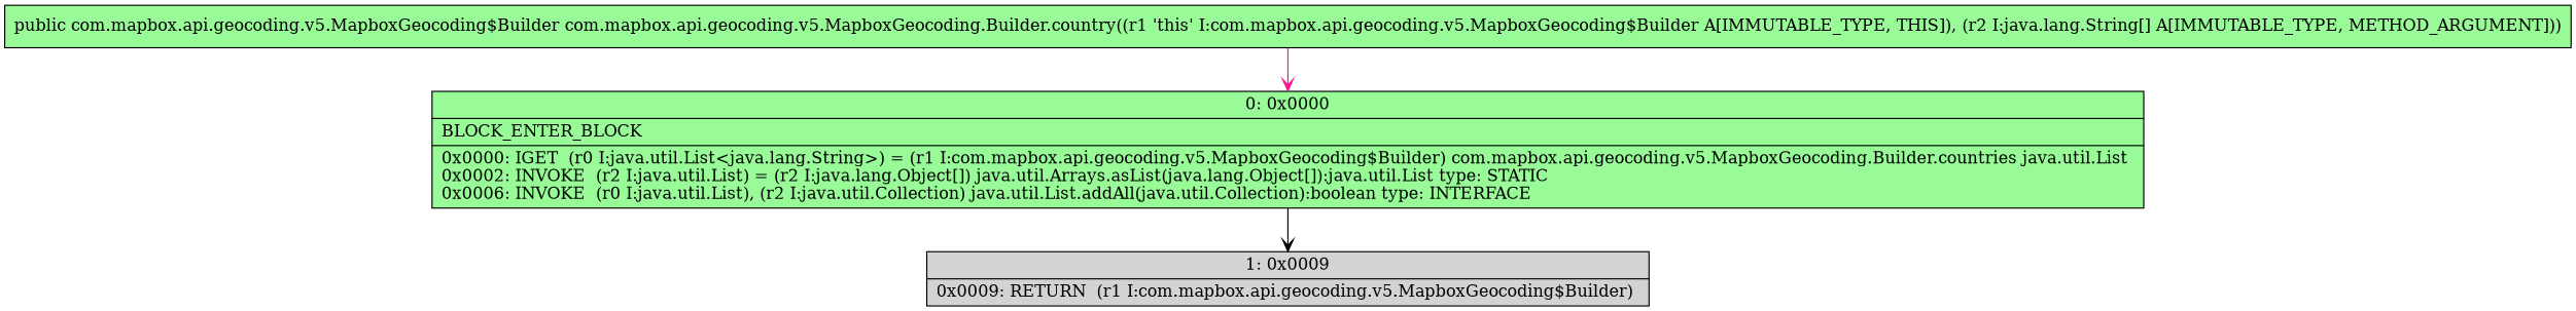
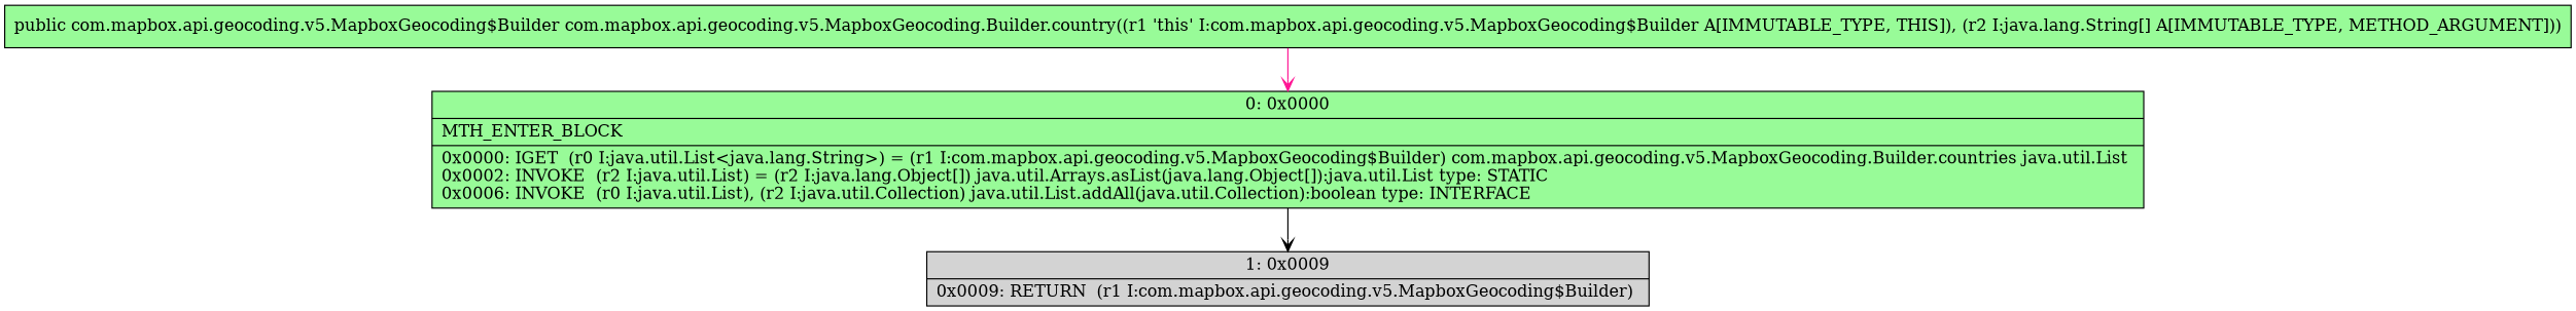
  digraph {
    node [shape=record style=filled fillcolor=palegreen]
    edge [arrowhead=vee]
-   n1 [label="{0\:\ 0x0000|BLOCK_ENTER_BLOCK\l|0x0000: IGET  (r0 I:java.util.List\<java.lang.String\>) = (r1 I:com.mapbox.api.geocoding.v5.MapboxGeocoding$Builder) com.mapbox.api.geocoding.v5.MapboxGeocoding.Builder.countries java.util.List \l0x0002: INVOKE  (r2 I:java.util.List) = (r2 I:java.lang.Object[]) java.util.Arrays.asList(java.lang.Object[]):java.util.List type: STATIC \l0x0006: INVOKE  (r0 I:java.util.List), (r2 I:java.util.Collection) java.util.List.addAll(java.util.Collection):boolean type: INTERFACE \l}"]
+   n1 [label="{0\:\ 0x0000|MTH_ENTER_BLOCK\l|0x0000: IGET  (r0 I:java.util.List\<java.lang.String\>) = (r1 I:com.mapbox.api.geocoding.v5.MapboxGeocoding$Builder) com.mapbox.api.geocoding.v5.MapboxGeocoding.Builder.countries java.util.List \l0x0002: INVOKE  (r2 I:java.util.List) = (r2 I:java.lang.Object[]) java.util.Arrays.asList(java.lang.Object[]):java.util.List type: STATIC \l0x0006: INVOKE  (r0 I:java.util.List), (r2 I:java.util.Collection) java.util.List.addAll(java.util.Collection):boolean type: INTERFACE \l}"]
    n2 [label="{1\:\ 0x0009|0x0009: RETURN  (r1 I:com.mapbox.api.geocoding.v5.MapboxGeocoding$Builder) \l}" fillcolor=lightgrey]
    n3 [label="{public com.mapbox.api.geocoding.v5.MapboxGeocoding$Builder com.mapbox.api.geocoding.v5.MapboxGeocoding.Builder.country((r1 'this' I:com.mapbox.api.geocoding.v5.MapboxGeocoding$Builder A[IMMUTABLE_TYPE, THIS]), (r2 I:java.lang.String[] A[IMMUTABLE_TYPE, METHOD_ARGUMENT])) }"]
    n1 -> n2 [color=black]
    n3 -> n1 [color=deeppink]
  }
